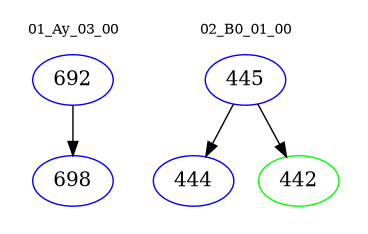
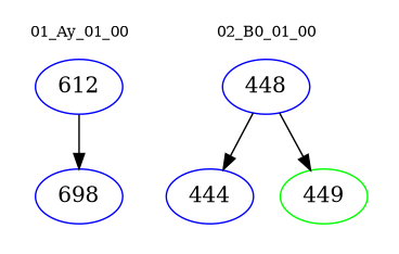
  digraph {
    fontname="DejaVu Serif"
    node [color=blue fontname="DejaVu Serif"]
    edge [color=black fontname="DejaVu Serif"]
-   n1 [label=692]
+   n1 [label=612]
    n2 [label=698]
-   n3 [label=445]
+   n3 [label=448]
    n4 [label=444]
-   n5 [color=green label=442]
+   n5 [color=green label=449]
    subgraph cluster_1 {
      color=white
      fontsize=10
-     label="01_Ay_03_00"
+     label="01_Ay_01_00"
      n1
      n2
    }
    subgraph cluster_2 {
      color=white
      fontsize=10
      label="02_B0_01_00"
      n3
      n4
      n5
    }
    n1 -> n2
    n3 -> n4
    n3 -> n5
  }
